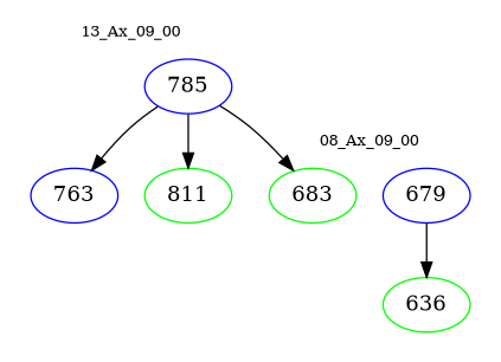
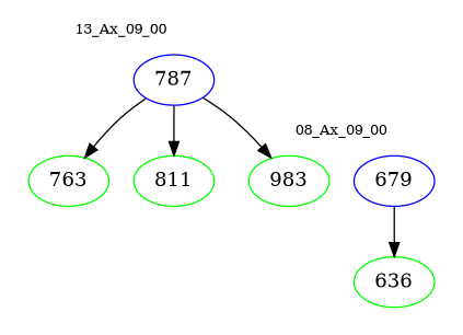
  digraph {
    node [color=blue]
    edge [color=black]
-   n1 [label=785]
-   n2 [label=763]
+   n1 [label=787]
+   n2 [color=green label=763]
    n3 [color=green label=811]
    n4 [label=679]
    n5 [color=green label=636]
-   n6 [color=green label=683]
+   n6 [color=green label=983]
    subgraph cluster_1 {
      color=white
      fontsize=10
      label="13_Ax_09_00"
      n1
      n2
      n3
    }
    subgraph cluster_2 {
      color=white
      fontsize=10
      label="08_Ax_09_00"
      n4
      n5
      n6
    }
    n1 -> n2
    n1 -> n3
    n1 -> n6
    n4 -> n5
  }
